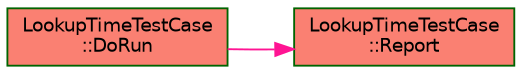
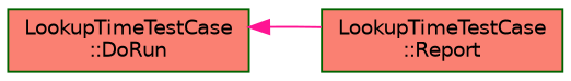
  digraph {
    rankdir=RL
    node [color=darkgreen fillcolor=salmon fontname=Helvetica fontsize=10 shape=record style=filled]
    n1 [fontcolor=black height=0.2 label="LookupTimeTestCase\l::Report" width=0.4]
    n2 [height=0.2 label="LookupTimeTestCase\l::DoRun" width=0.4]
-   n1 -> n2 [color=deeppink dir=back fontname=Helvetica fontsize=10 labelfontname=Helvetica labelfontsize=10 style=solid]
+   n2 -> n1 [color=deeppink dir=back fontname=Helvetica fontsize=10 labelfontname=Helvetica labelfontsize=10 style=solid]
  }
